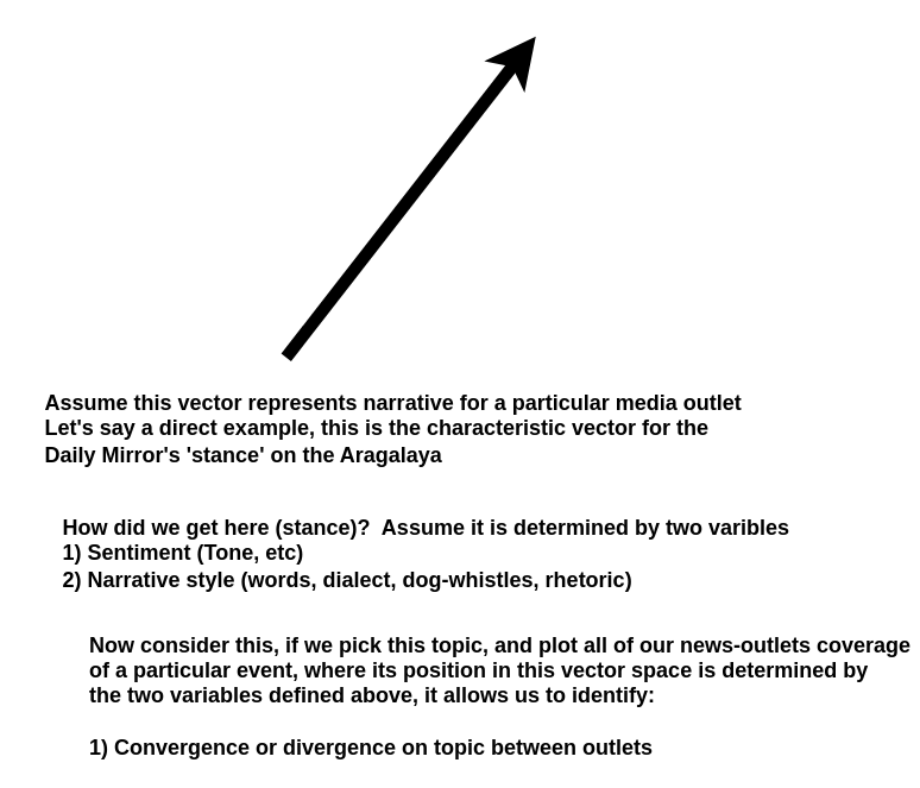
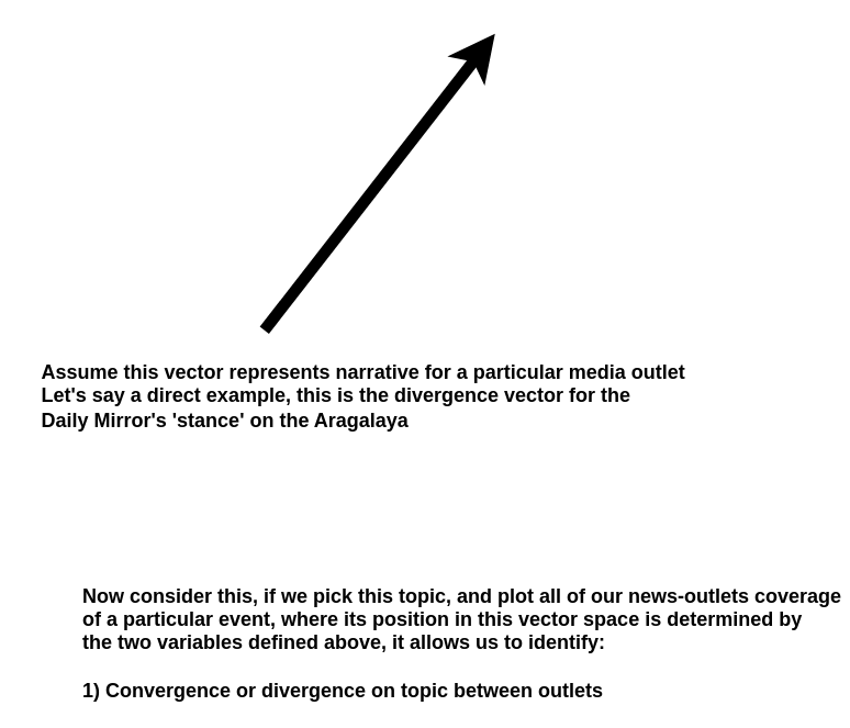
  <mxCell id="0" />
  <mxCell id="1" parent="0" />
  <mxCell id="2" value="" style="endArrow=classic;html=1;rounded=0;strokeWidth=7;" edge="1" parent="1"><mxGeometry width="50" height="50" relative="1" as="geometry"><mxPoint x="160" y="200" as="sourcePoint" /><mxPoint x="300" as="targetPoint" y="20" /><Array as="points" /></mxGeometry></mxCell>
- <mxCell id="3" value="Assume this vector represents narrative for a particular media outlet&lt;div&gt;Let's say a direct example, this is the characteristic vector for the&amp;nbsp;&lt;/div&gt;&lt;div&gt;Daily Mirror's 'stance' on the Aragalaya&lt;/div&gt;" style="text;align=left;fontStyle=1;verticalAlign=middle;spacingLeft=3;spacingRight=3;strokeColor=none;rotatable=0;points=[[0,0.5],[1,0.5]];portConstraint=eastwest;html=1;" vertex="1" parent="1"><mxGeometry y="210" width="440" height="60" as="geometry" x="20" /></mxCell>
- <mxCell id="4" value="How did we get here (stance)?&amp;nbsp; Assume it is determined by two varibles&lt;br&gt;1) Sentiment (Tone, etc)&lt;div&gt;2) Narrative style (words, dialect, dog-whistles, rhetoric)&lt;/div&gt;" style="text;align=left;fontStyle=1;verticalAlign=middle;spacingLeft=3;spacingRight=3;strokeColor=none;rotatable=0;points=[[0,0.5],[1,0.5]];portConstraint=eastwest;html=1;" vertex="1" parent="1"><mxGeometry x="30" y="280" width="440" height="60" as="geometry" /></mxCell>
+ <mxCell id="3" value="Assume this vector represents narrative for a particular media outlet&lt;div&gt;Let's say a direct example, this is the divergence vector for the&amp;nbsp;&lt;/div&gt;&lt;div&gt;Daily Mirror's 'stance' on the Aragalaya&lt;/div&gt;" style="text;align=left;fontStyle=1;verticalAlign=middle;spacingLeft=3;spacingRight=3;strokeColor=none;rotatable=0;points=[[0,0.5],[1,0.5]];portConstraint=eastwest;html=1;" vertex="1" parent="1"><mxGeometry y="210" width="440" height="60" as="geometry" x="20" /></mxCell>
  <mxCell id="5" value="Now consider this, if we pick this topic, and plot all of our news-outlets coverage&amp;nbsp;&lt;div&gt;of a particular event, where its position in this vector space is determined by&amp;nbsp;&lt;/div&gt;&lt;div&gt;the two variables defined above, it allows us to identify:&lt;/div&gt;&lt;div&gt;&lt;br&gt;&lt;/div&gt;&lt;div&gt;1) Convergence or divergence on topic between outlets&lt;/div&gt;" style="text;align=left;fontStyle=1;verticalAlign=middle;spacingLeft=3;spacingRight=3;strokeColor=none;rotatable=0;points=[[0,0.5],[1,0.5]];portConstraint=eastwest;html=1;" vertex="1" parent="1"><mxGeometry x="45" y="360" width="440" height="60" as="geometry" /></mxCell>
